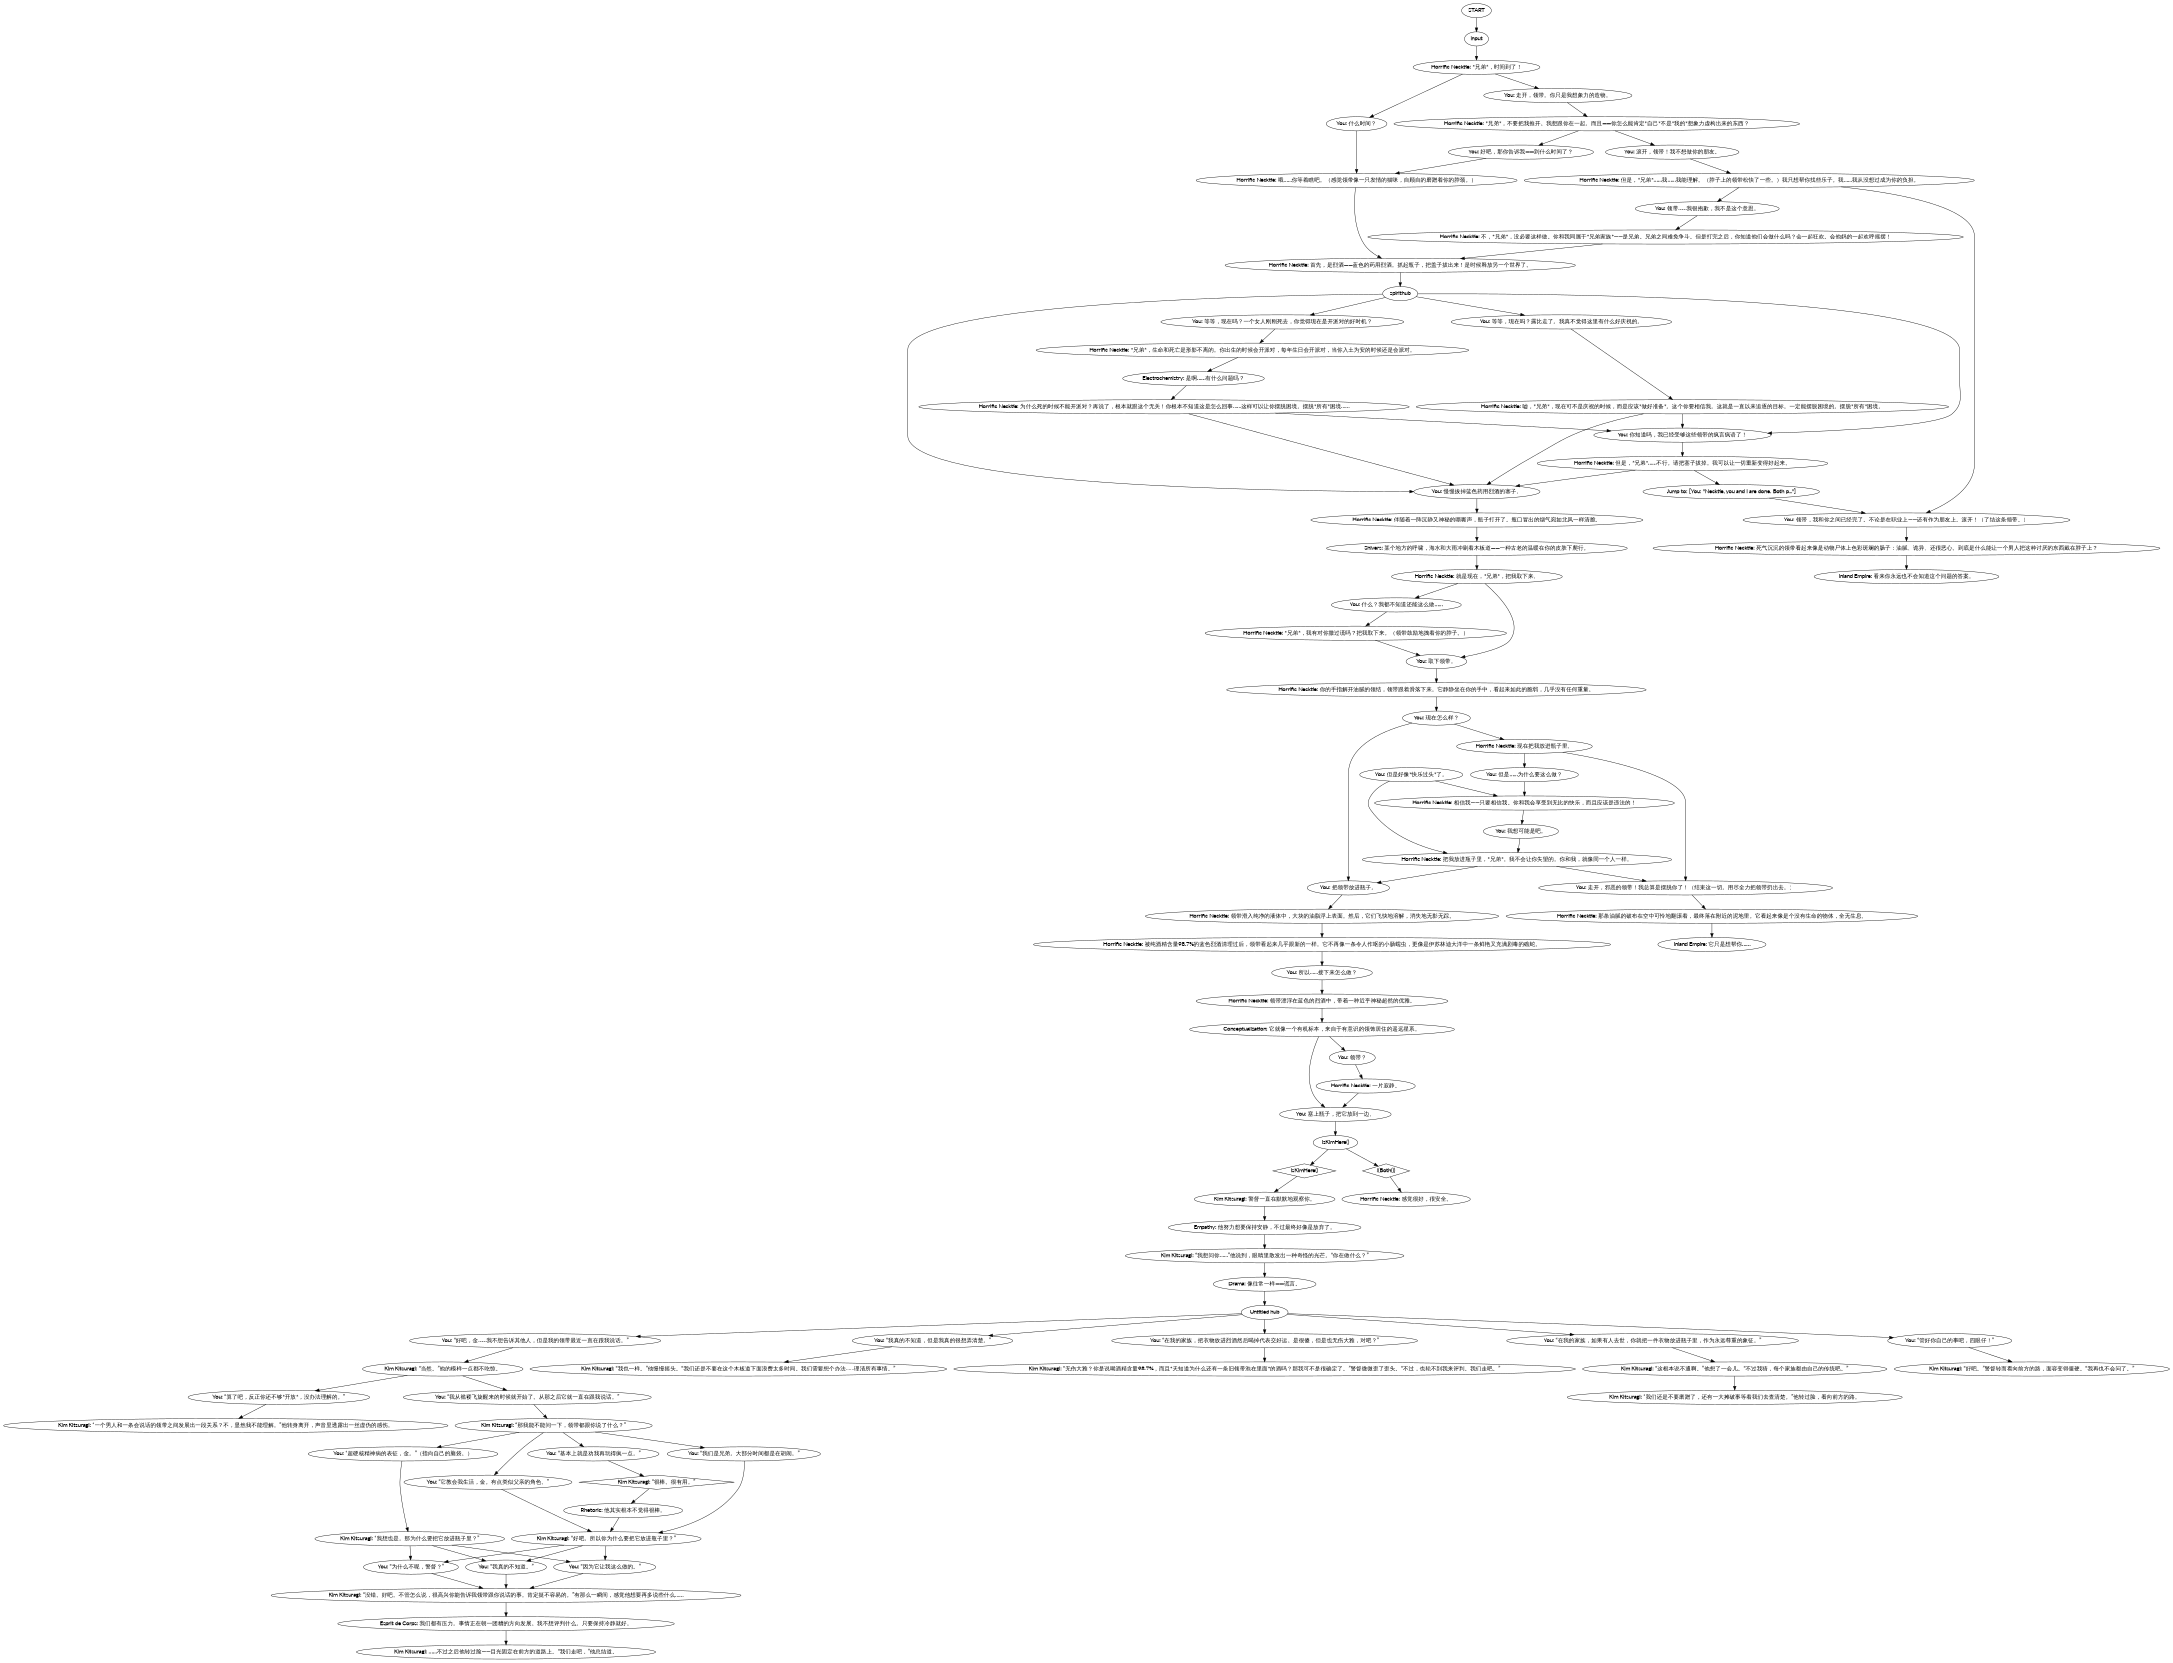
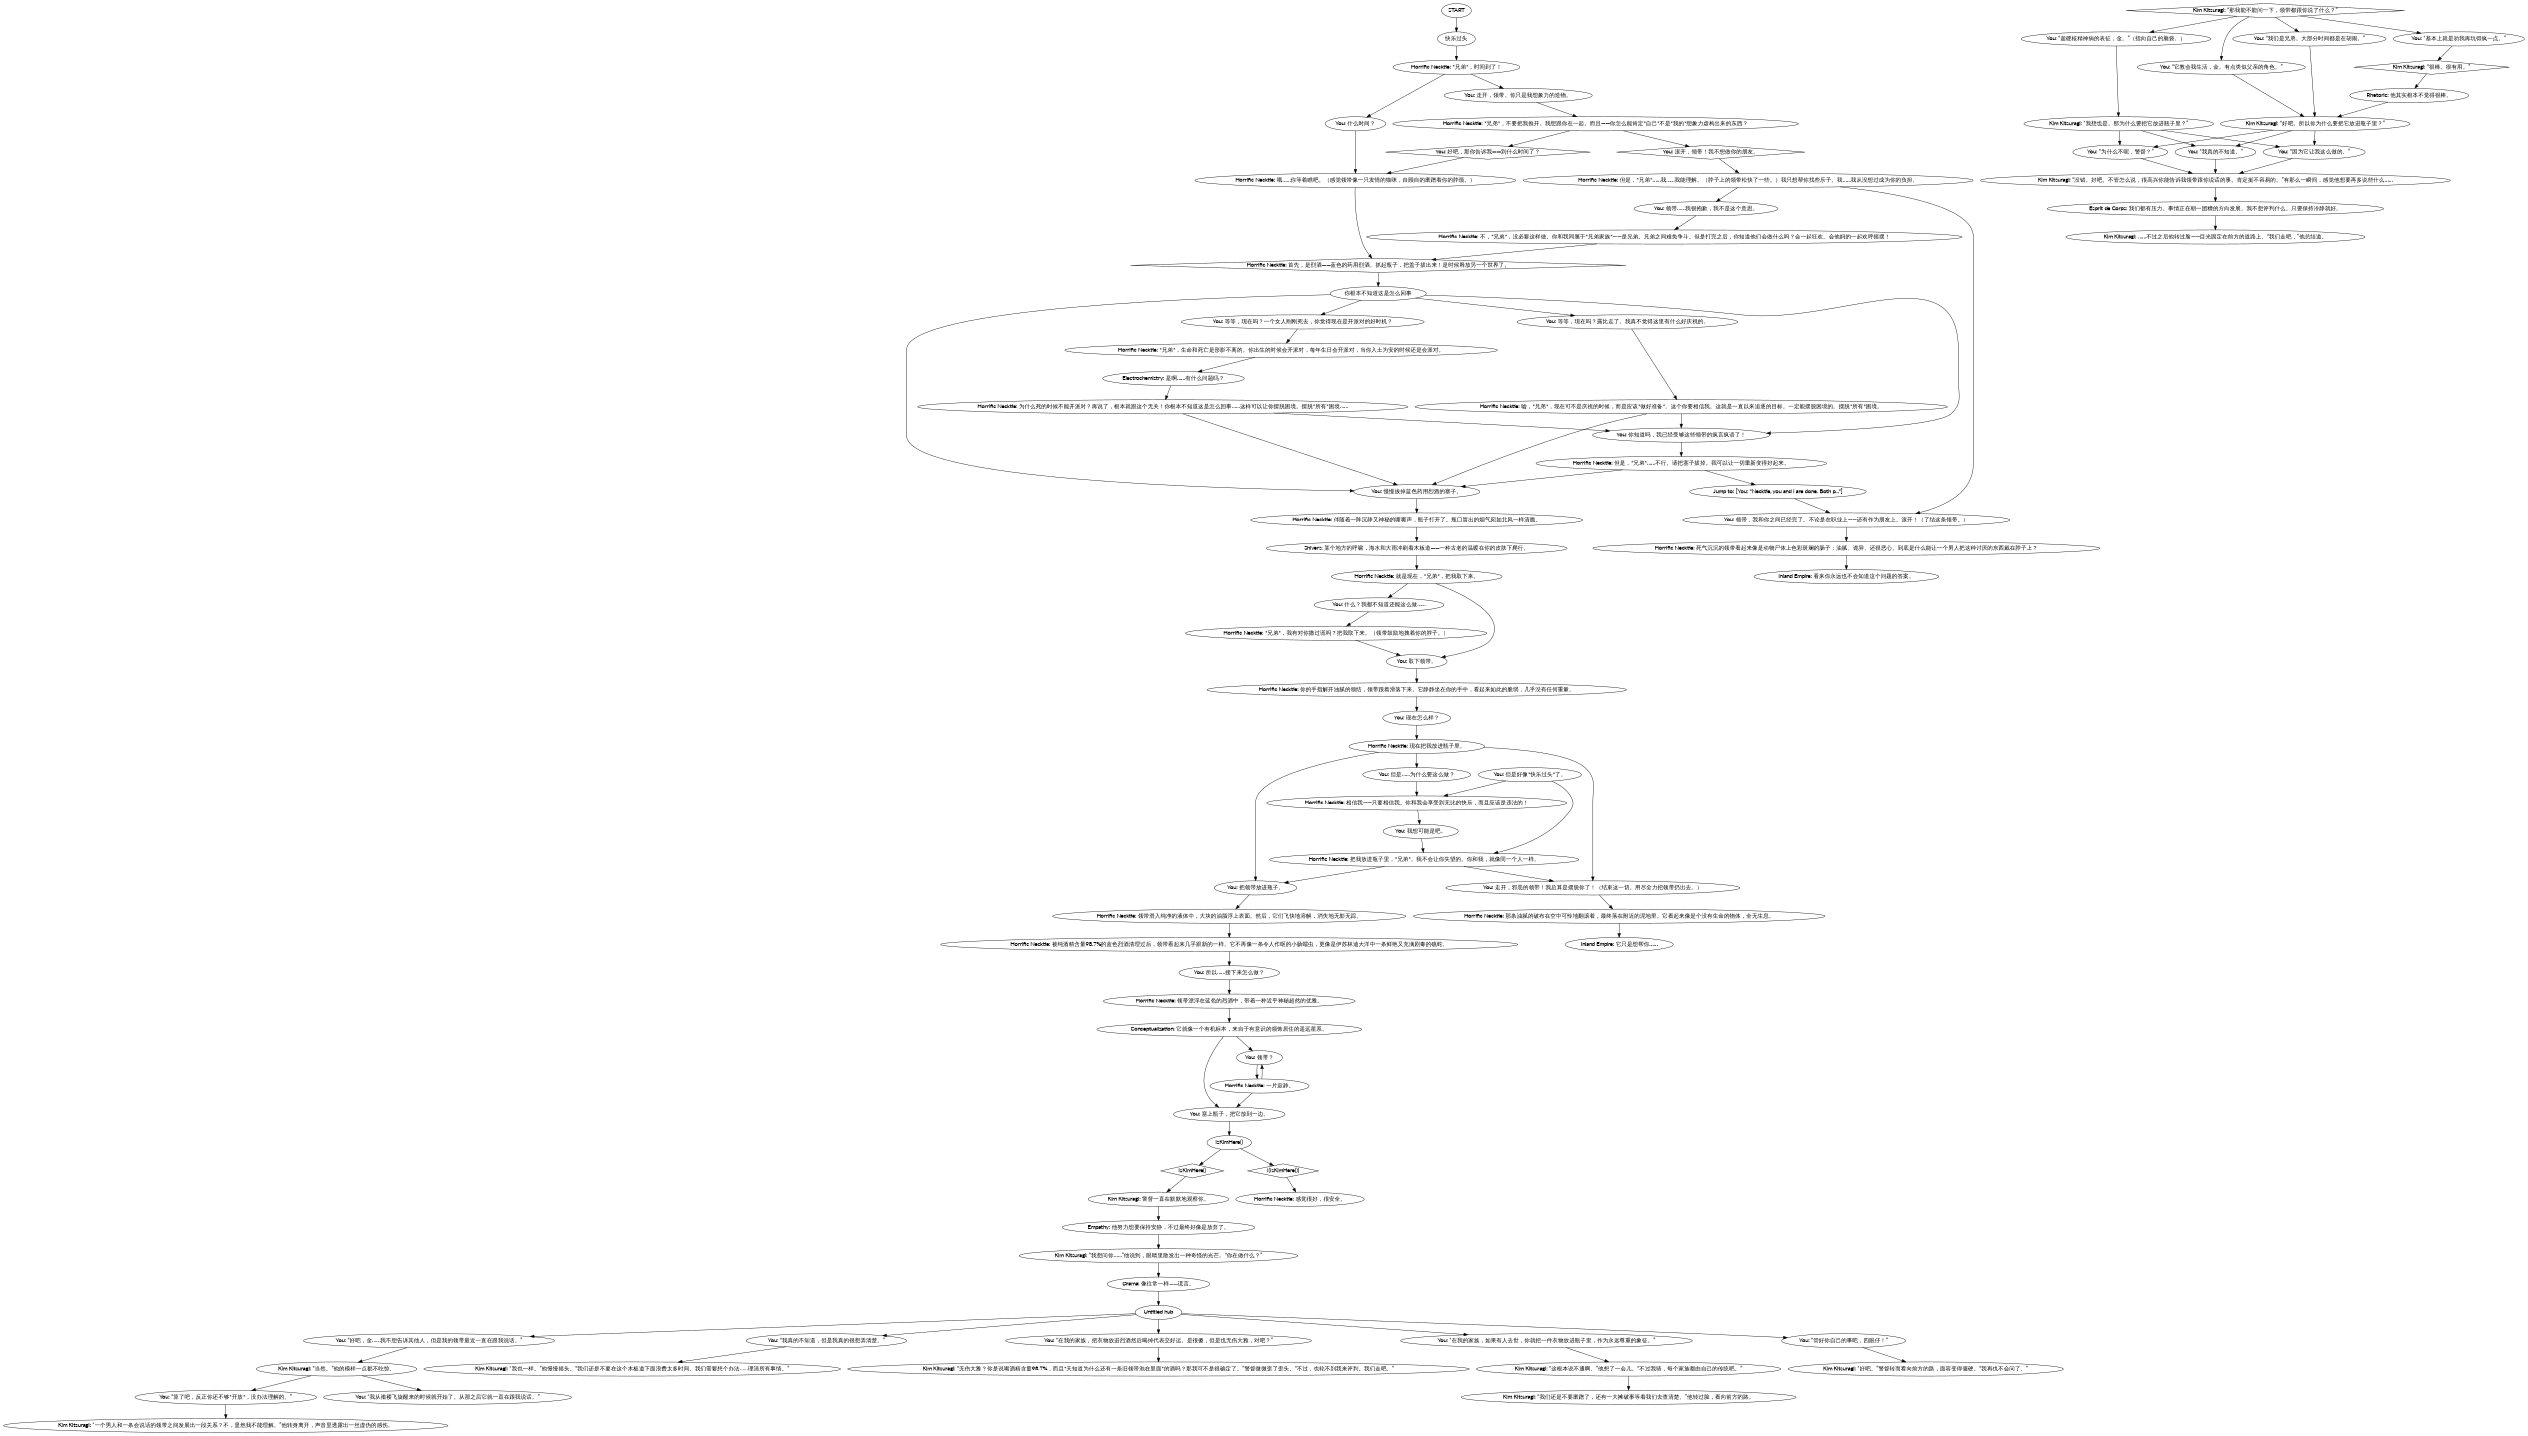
  digraph {
    fontname=Lato
    node [fontname=Lato]
    edge [fontname=Lato]
    n1 [label=START]
-   n2 [label=input]
+   n2 [label="快乐过头"]
    n3 [label="Horrific Necktie: *兄弟*，时间到了！"]
    n4 [label="You: 什么时间？"]
    n5 [label="You: 走开，领带。你只是我想象力的造物。"]
    n6 [label="You: 领带，我和你之间已经完了。不论是在职业上——还有作为朋友上。滚开！（了结这条领带。）"]
    n7 [label="Horrific Necktie: 死气沉沉的领带看起来像是动物尸体上色彩斑斓的肠子：油腻、诡异、还很恶心。到底是什么能让一个男人把这种讨厌的东西戴在脖子上？"]
    n8 [label="Inland Empire: 看来你永远也不会知道这个问题的答案。"]
    n9 [label="Horrific Necktie: 被纯酒精含量98.7%的蓝色烈酒清理过后，领带看起来几乎跟新的一样。它不再像一条令人作呕的小肠蠕虫，更像是伊苏林迪大洋中一条鲜艳又充满剧毒的礁蛇。"]
    n10 [label="You: 所以……接下来怎么做？"]
    n11 [label="Horrific Necktie: 领带漂浮在蓝色的烈酒中，带着一种近乎神秘超然的优雅。"]
    n12 [label="Conceptualization: 它就像一个有机标本，来自于有意识的领饰居住的遥远星系。"]
    n13 [label="Kim Kitsuragi: “我也一样。”他慢慢摇头。“我们还是不要在这个木板道下面浪费太多时间。我们需要想个办法……理清所有事情。”"]
    n14 [label="You: “为什么不呢，警督？”"]
    n15 [label="Kim Kitsuragi: “没错。好吧。不管怎么说，很高兴你能告诉我领带跟你说话的事。肯定挺不容易的。”有那么一瞬间，感觉他想要再多说些什么……"]
    n16 [label="Esprit de Corps: 我们都有压力。事情正在朝一团糟的方向发展。我不想评判什么。只要保持冷静就好。"]
    n17 [label="You: 领带……我很抱歉，我不是这个意思。"]
    n18 [label="Horrific Necktie: 不，*兄弟*，没必要这样做。你和我同属于*兄弟家族*——是兄弟。兄弟之间难免争斗。但是打完之后，你知道他们会做什么吗？会一起狂欢。会他妈的一起欢呼摇摆！"]
-   n19 [label="Horrific Necktie: 首先，是烈酒——蓝色的药用烈酒。抓起瓶子，把盖子拔出来！是时候释放另一个世界了。"]
+   n19 [label="Horrific Necktie: 首先，是烈酒——蓝色的药用烈酒。抓起瓶子，把盖子拔出来！是时候释放另一个世界了。" shape=diamond]
    n20 [label="Kim Kitsuragi: “无伤大雅？你是说喝酒精含量98.7%，而且*天知道为什么还有一条旧领带泡在里面*的酒吗？那我可不是很确定了。”警督微微歪了歪头。“不过，也轮不到我来评判。我们走吧。”"]
-   n21 [label=spirithub]
+   n21 [label="你根本不知道这是怎么回事"]
    n22 [label="You: 等等，现在吗？一个女人刚刚死去，你觉得现在是开派对的好时机？"]
    n23 [label="You: 等等，现在吗？露比走了。我真不觉得这里有什么好庆祝的。"]
    n24 [label="You: 你知道吗，我已经受够这些领带的疯言疯语了！"]
    n25 [label="You: 慢慢拔掉蓝色药用烈酒的塞子。"]
    n26 [label="Horrific Necktie: *兄弟*，生命和死亡是形影不离的。你出生的时候会开派对，每年生日会开派对，当你入土为安的时候还是会派对。"]
    n27 [label="Horrific Necktie: 嘘，*兄弟*，现在可不是庆祝的时候，而是应该*做好准备*。这个你要相信我。这就是一直以来追逐的目标。一定能摆脱困境的。摆脱*所有*困境。"]
    n28 [label="Horrific Necktie: 但是，*兄弟*……不行。请把塞子拔掉。我可以让一切重新变得好起来。"]
    n29 [label="Horrific Necktie: 伴随着一阵沉静又神秘的嘶嘶声，瓶子打开了。瓶口冒出的烟气宛如北风一样清脆。"]
    n30 [label="Horrific Necktie: 就是现在，*兄弟*，把我取下来。"]
    n31 [label="You: 什么？我都不知道还能这么做……"]
    n32 [label="You: 取下领带。"]
    n33 [label="Horrific Necktie: *兄弟*，我有对你撒过谎吗？把我取下来。（领带鼓励地拽着你的脖子。）"]
    n34 [label="Horrific Necktie: 你的手指解开油腻的领结，领带跟着滑落下来。它静静坐在你的手中，看起来如此的脆弱，几乎没有任何重量。"]
    n35 [label="You: “好吧，金……我不想告诉其他人，但是我的领带最近一直在跟我说话。”"]
    n36 [label="Kim Kitsuragi: “当然。”他的模样一点都不吃惊。"]
    n37 [label="You: “我从褴褛飞旋醒来的时候就开始了。从那之后它就一直在跟我说话。”"]
    n38 [label="You: “算了吧，反正你还不够*开放*，没办法理解的。”"]
    n39 [label="You: 但是好像*快乐过头*了。"]
    n40 [label="Horrific Necktie: 把我放进瓶子里，*兄弟*。我不会让你失望的。你和我，就像同一个人一样。"]
    n41 [label="Horrific Necktie: 相信我——只要相信我。你和我会享受到无比的快乐，而且应该是违法的！"]
    n42 [label="You: 走开，邪恶的领带！我总算是摆脱你了！（结束这一切。用尽全力把领带扔出去。）"]
    n43 [label="You: 把领带放进瓶子。"]
    n44 [label="Shivers: 某个地方的呼啸，海水和大雨冲刷着木板道——一种古老的温暖在你的皮肤下爬行。"]
    n45 [label="Kim Kitsuragi: 警督一直在默默地观察你。"]
    n46 [label="Empathy: 他努力想要保持安静，不过最终好像是放弃了。"]
    n47 [label="Kim Kitsuragi: “我想问你……”他说到，眼睛里散发出一种奇怪的光芒。“你在做什么？”"]
    n48 [label="Kim Kitsuragi: ……不过之后他转过脸——目光固定在前方的道路上。“我们走吧，”他总结道。"]
-   n49 [label="You: 好吧，那你告诉我——到什么时间了？"]
+   n49 [label="You: 好吧，那你告诉我——到什么时间了？" shape=diamond]
    n50 [label="Horrific Necktie: 哦……你等着瞧吧。（感觉领带像一只发情的猫咪，自顾自的磨蹭着你的脖颈。）"]
    n51 [label="Electrochemistry: 是啊……有什么问题吗？"]
    n52 [label="Horrific Necktie: 为什么死的时候不能开派对？再说了，根本就跟这个无关！你根本不知道这是怎么回事……这样可以让你摆脱困境。摆脱*所有*困境……"]
    n53 [label="You: 塞上瓶子，把它放到一边。"]
    n54 [label="You: 领带？"]
    n55 [label="IsKimHere()"]
    n56 [label="IsKimHere()" shape=diamond]
-   n57 [label="!(Both())" shape=diamond]
+   n57 [label="!(IsKimHere())" shape=diamond]
    n58 [label="Kim Kitsuragi: “这根本说不通啊。”他想了一会儿。“不过我猜，每个家族都由自己的传统吧。”"]
    n59 [label="Kim Kitsuragi: “我们还是不要磨蹭了，还有一大摊破事等着我们去查清楚。”他转过脸，看向前方的路。"]
    n60 [label="You: “超硬核精神病的表征，金。”（指向自己的脑袋。）"]
    n61 [label="Kim Kitsuragi: “我想也是。那为什么要把它放进瓶子里？”"]
    n62 [label="You: “我真的不知道。”"]
    n63 [label="You: “因为它让我这么做的。”"]
    n64 [label="Horrific Necktie: *兄弟*，不要把我推开。我想跟你在一起。而且——你怎么能肯定*自己*不是*我的*想象力虚构出来的东西？"]
-   n65 [label="You: 滚开，领带！我不想做你的朋友。"]
+   n65 [label="You: 滚开，领带！我不想做你的朋友。" shape=diamond]
    n66 [label="Horrific Necktie: 但是，*兄弟*……我……我能理解。（脖子上的领带松快了一些。）我只想帮你找些乐子。我……我从没想过成为你的负担。"]
    n67 [label="Horrific Necktie: 那条油腻的破布在空中可怜地翻滚着，最终落在附近的泥地里。它看起来像是个没有生命的物体，全无生息。"]
    n68 [label="Inland Empire: 它只是想帮你……"]
-   n69 [label="Kim Kitsuragi: “那我能不能问一下，领带都跟你说了什么？”"]
+   n69 [label="Kim Kitsuragi: “那我能不能问一下，领带都跟你说了什么？”" shape=diamond]
    n70 [label="You: “它教会我生活，金。有点类似父亲的角色。”"]
    n71 [label="You: “基本上就是劝我再玩得疯一点。”"]
    n72 [label="You: “我们是兄弟。大部分时间都是在胡闹。”"]
    n73 [label="Kim Kitsuragi: “一个男人和一条会说话的领带之间发展出一段关系？不，显然我不能理解。”他转身离开，声音里透露出一丝虚伪的感伤。"]
    n74 [label="You: 现在怎么样？"]
    n75 [label="Horrific Necktie: 现在把我放进瓶子里。"]
    n76 [label="You: 但是……为什么要这么做？"]
    n77 [label="Horrific Necktie: 领带滑入纯净的液体中，大块的油脂浮上表面。然后，它们飞快地溶解，消失地无影无踪。"]
    n78 [label="Horrific Necktie: 一片寂静。"]
    n79 [label="You: “我真的不知道，但是我真的很想弄清楚。”"]
    n80 [label="You: “在我的家族，把衣物放进烈酒然后喝掉代表交好运。是很傻，但是也无伤大雅，对吧？”"]
    n81 [label="Kim Kitsuragi: “好吧。所以你为什么要把它放进瓶子里？”"]
    n82 [label="Kim Kitsuragi: “很棒。很有用。”" shape=diamond]
    n83 [label="Horrific Necktie: 感觉很好，很安全。"]
    n84 [label="Jump to: [You: \"Necktie, you and I are done. Both p...\"]"]
    n85 [label="You: 我想可能是吧。"]
    n86 [label="Rhetoric: 他其实根本不觉得很棒。"]
    n87 [label="Drama: 像往常一样——谎言。"]
    n88 [label="Untitled hub"]
    n89 [label="You: “在我的家族，如果有人去世，你就把一件衣物放进瓶子里，作为永远尊重的象征。”"]
    n90 [label="You: “管好你自己的事吧，四眼仔！”"]
    n91 [label="Kim Kitsuragi: “好吧。”警督转而看向前方的路，面容变得僵硬。“我再也不会问了。”"]
    n1 -> n2
    n2 -> n3
    n3 -> n4
    n3 -> n5
    n4 -> n50
    n5 -> n64
    n6 -> n7
    n7 -> n8
    n9 -> n10
    n10 -> n11
    n11 -> n12
    n12 -> n53
    n12 -> n54
    n14 -> n15
    n15 -> n16
    n16 -> n48
    n17 -> n18
    n18 -> n19
    n19 -> n21
    n21 -> n22
    n21 -> n23
    n21 -> n24
    n21 -> n25
    n22 -> n26
    n23 -> n27
    n24 -> n28
    n25 -> n29
    n26 -> n51
    n27 -> n24
    n27 -> n25
    n28 -> n25
    n28 -> n84
    n29 -> n44
    n30 -> n31
    n30 -> n32
    n31 -> n33
    n32 -> n34
    n33 -> n32
    n34 -> n74
    n35 -> n36
    n36 -> n37
    n36 -> n38
-   n37 -> n69
    n38 -> n73
    n39 -> n40
    n39 -> n41
    n40 -> n42
    n40 -> n43
    n41 -> n85
    n42 -> n67
    n43 -> n77
    n44 -> n30
    n45 -> n46
    n46 -> n47
    n47 -> n87
    n49 -> n50
    n50 -> n19
    n51 -> n52
    n52 -> n24
    n52 -> n25
    n53 -> n55
    n54 -> n78
    n55 -> n56
    n55 -> n57
    n56 -> n45
    n57 -> n83
    n58 -> n59
    n60 -> n61
    n61 -> n14
    n61 -> n62
    n61 -> n63
    n62 -> n15
    n63 -> n15
    n64 -> n49
    n64 -> n65
    n65 -> n66
    n66 -> n6
    n66 -> n17
    n67 -> n68
    n69 -> n60
    n69 -> n70
    n69 -> n71
    n69 -> n72
    n70 -> n81
    n71 -> n82
    n72 -> n81
    n74 -> n75
    n75 -> n42
-   n74 -> n43
+   n75 -> n43
    n75 -> n76
    n76 -> n41
    n77 -> n9
    n78 -> n53
+   n78 -> n54
    n79 -> n13
    n80 -> n20
    n81 -> n14
    n81 -> n62
    n81 -> n63
    n82 -> n86
    n84 -> n6
    n85 -> n40
    n86 -> n81
    n87 -> n88
    n88 -> n35
    n88 -> n79
    n88 -> n80
    n88 -> n89
    n88 -> n90
    n89 -> n58
    n90 -> n91
  }
